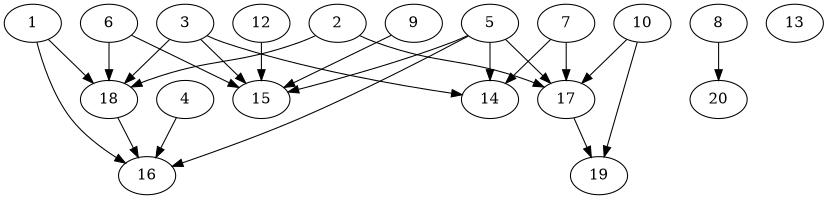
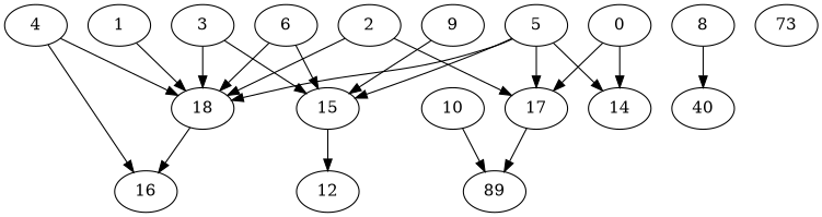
  digraph {
    node [alpha=0.16]
    1 [alpha=0.01 expect_size=10830848]
    16 [alpha=0.08 expect_size=24400896]
    18 [alpha=0.11 expect_size=51787776]
    2 [expect_size=5478400]
    17 [alpha=0.05 expect_size=11715584]
-   19 [alpha=0.17 expect_size=24996864]
+   19 [alpha=0.17 expect_size=24996864 label=89]
    3 [alpha=0.03 expect_size=8724480]
    14 [alpha=0.08 expect_size=13181952]
    15 [alpha=0.07 expect_size=34627584]
    4 [alpha=0.09 expect_size=47489024]
    5 [expect_size=50103296]
    6 [alpha=0.15 expect_size=11240448]
-   7 [alpha=0.17 expect_size=20413440]
+   7 [alpha=0.17 expect_size=20413440 label=0]
    8 [alpha=0.09 expect_size=42479616]
-   20 [alpha=0.11 expect_size=25716736]
+   20 [alpha=0.11 expect_size=25716736 label=40]
    9 [alpha=0.00 expect_size=34854912]
    10 [alpha=0.18 expect_size=31294464]
    12 [alpha=0.15 expect_size=14970880]
-   13 [expect_size=5696512]
-   1 -> 16
+   13 [expect_size=5696512 label=73]
    1 -> 18
    18 -> 16
    2 -> 18
    2 -> 17
    17 -> 19
    3 -> 18
-   3 -> 14
    3 -> 15
    4 -> 16
-   5 -> 16
+   4 -> 18
+   5 -> 18
    5 -> 17
    5 -> 14
    5 -> 15
    6 -> 18
    6 -> 15
    7 -> 17
    7 -> 14
    8 -> 20
    9 -> 15
-   10 -> 17
    10 -> 19
-   12 -> 15
+   15 -> 12
  }
